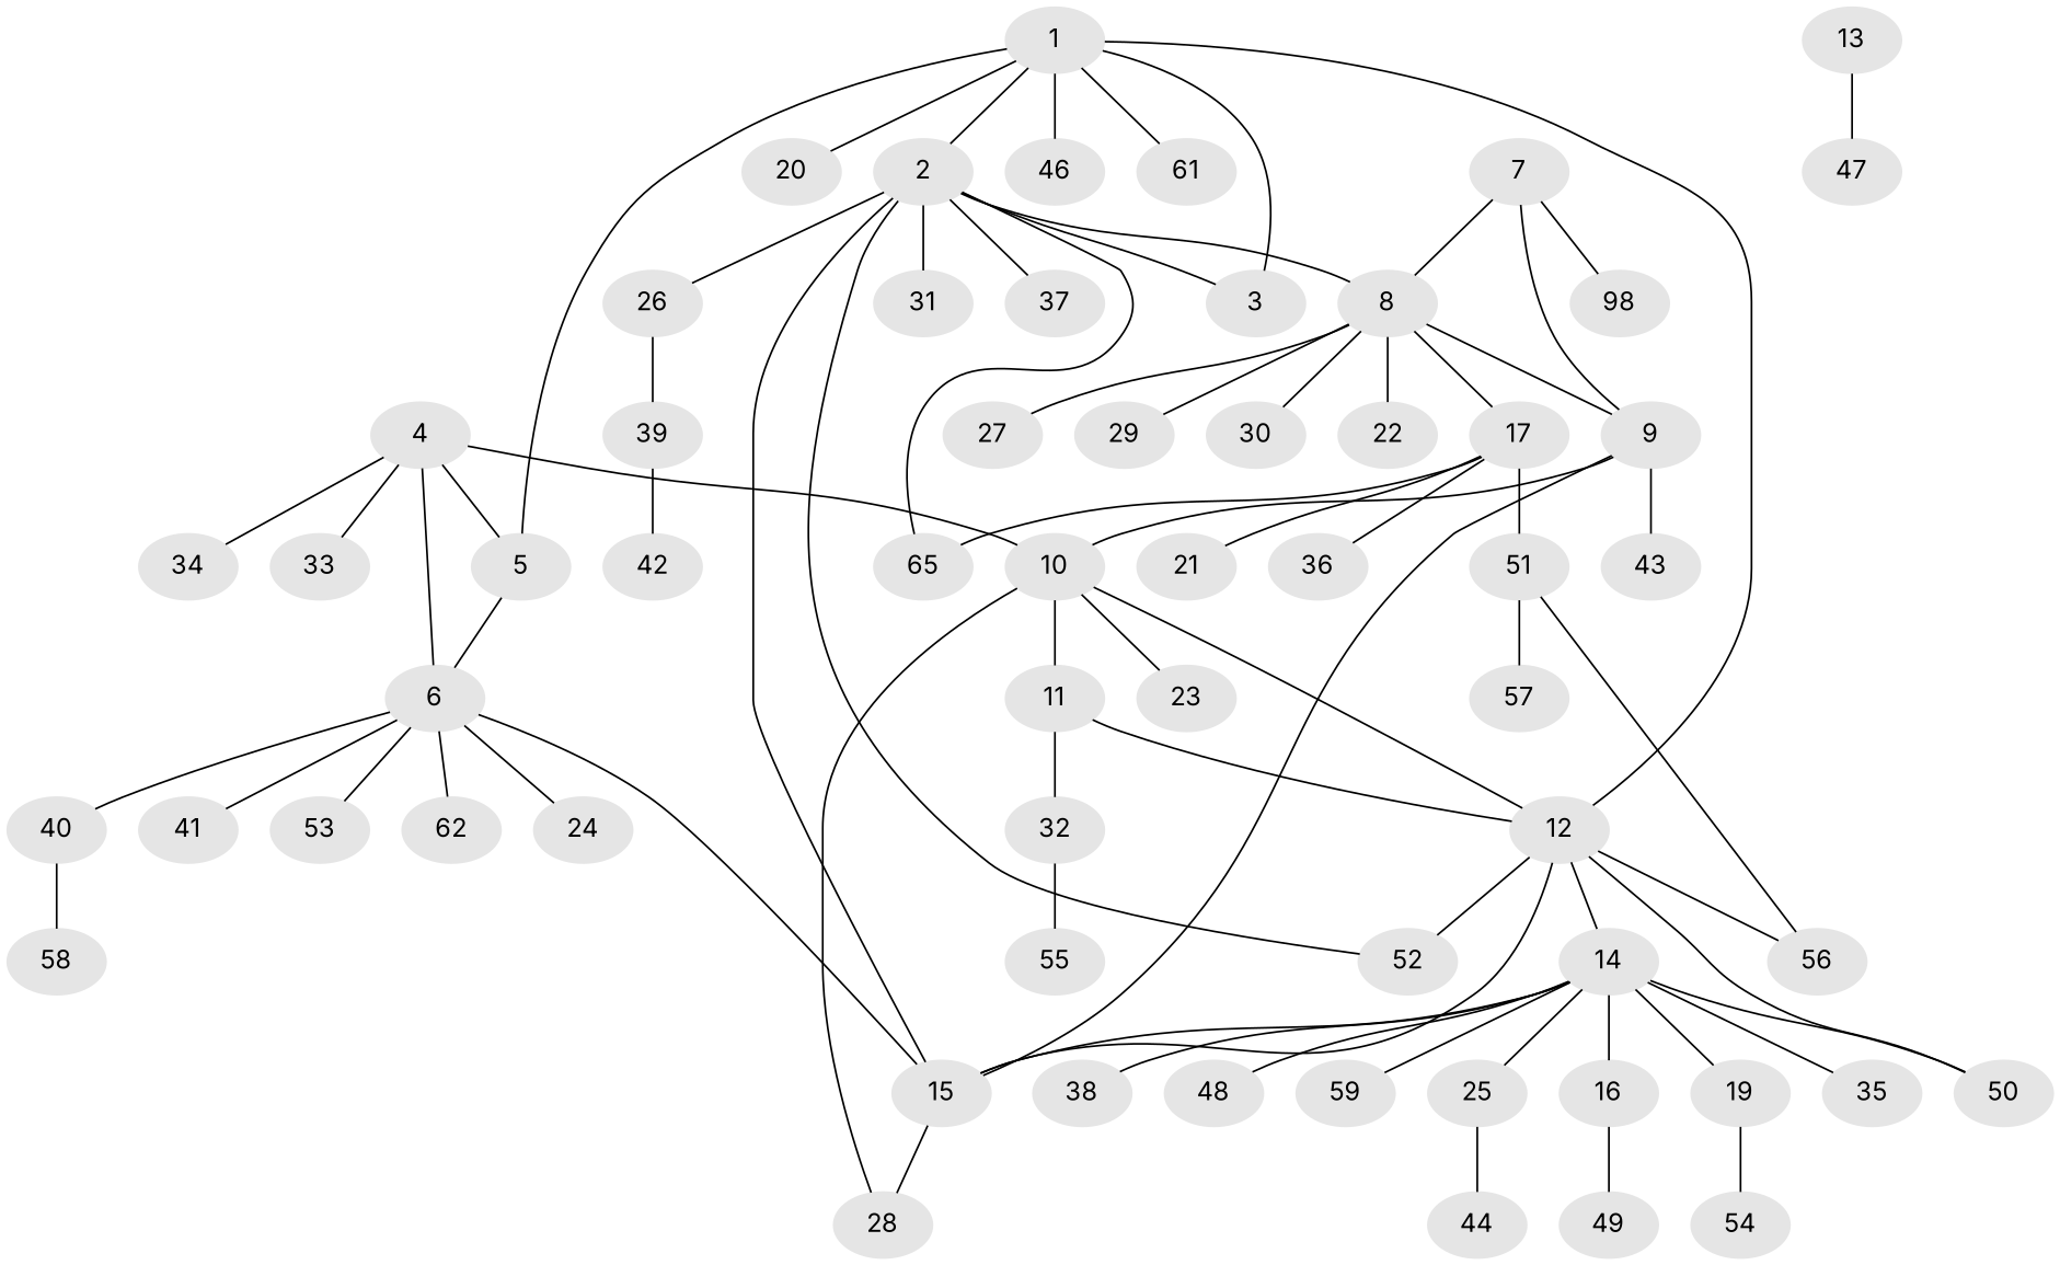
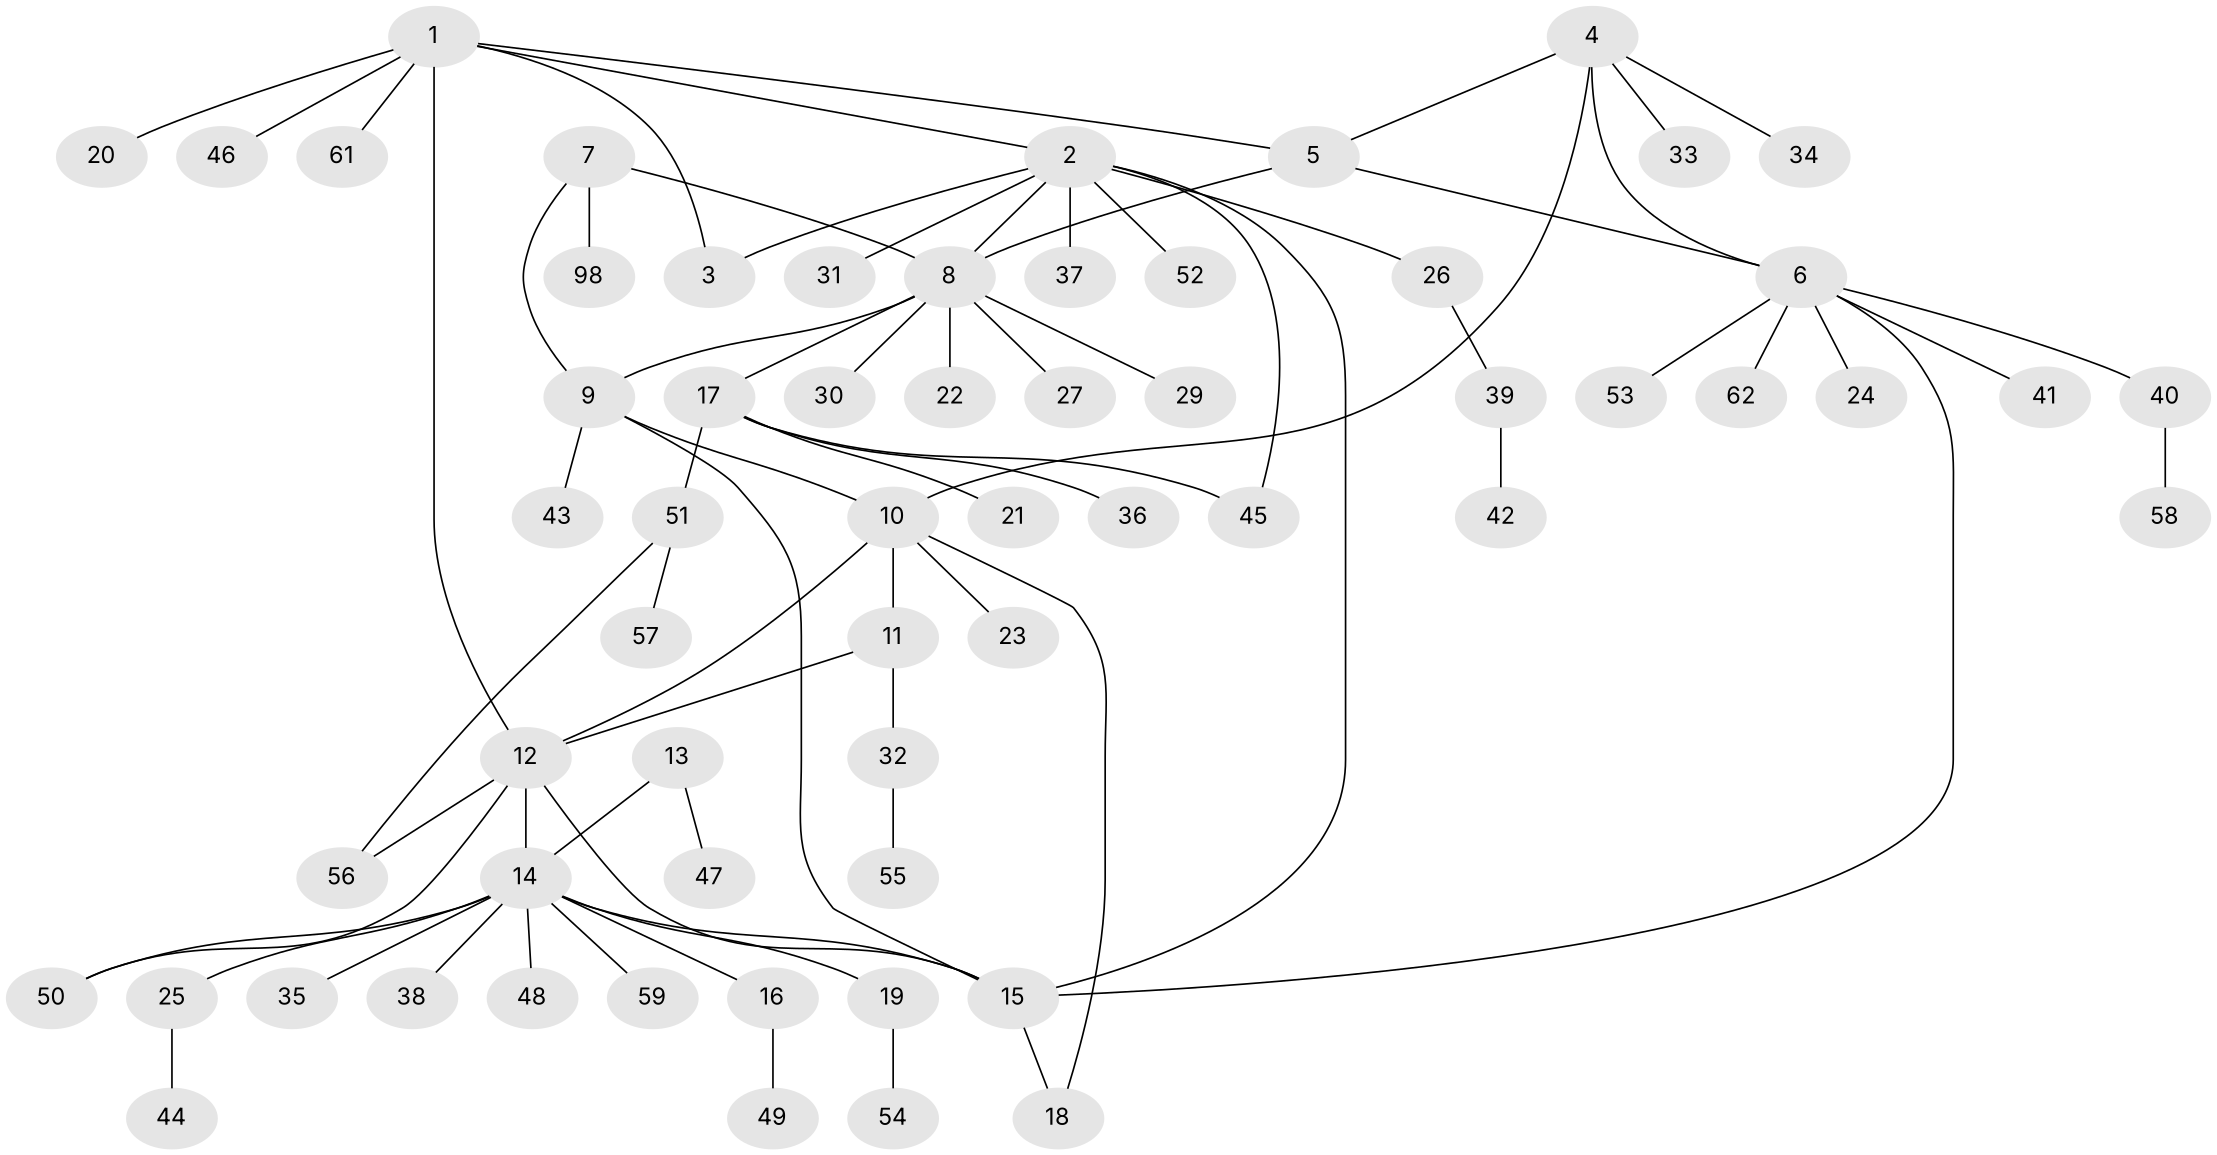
  graph {
    fontname=Inter
    node [color=gray90 fontname=Inter style=filled]
    edge [fontname=Inter]
    1
    2
    3
    5
    12
    20
    46
    61
    8
    15
    26
    31
    37
-   45 [label=65]
+   45
    52
    6
    14
    50
    56
    9
    17
    22
    27
    29
    30
-   28
+   28 [label=18]
    39
    4
    10
    33
    34
    24
    40
    41
    53
    n36 [label=62]
    11
    23
    58
    7
    n41 [label=98]
    43
    21
    36
    51
    32
    55
    16
    19
    25
    35
    38
    48
    59
    13
    47
    49
    54
    44
    57
    42
    1 -- 2
    1 -- 3
    1 -- 5
    1 -- 12
    1 -- 20
    1 -- 46
    1 -- 61
    2 -- 3
    2 -- 8
    2 -- 15
    2 -- 26
    2 -- 31
    2 -- 37
    2 -- 45
    2 -- 52
+   5 -- 8
    5 -- 6
    12 -- 15
-   12 -- 52
    12 -- 14
    12 -- 50
    12 -- 56
    8 -- 9
    8 -- 17
    8 -- 22
    8 -- 27
    8 -- 29
    8 -- 30
    15 -- 28
    26 -- 39
    6 -- 15
    6 -- 24
    6 -- 40
    6 -- 41
    6 -- 53
    6 -- n36
    14 -- 15
    14 -- 50
    14 -- 16
    14 -- 19
    14 -- 25
    14 -- 35
    14 -- 38
    14 -- 48
    14 -- 59
    9 -- 15
    9 -- 10
    9 -- 43
    17 -- 45
    17 -- 21
    17 -- 36
    17 -- 51
    39 -- 42
    4 -- 5
    4 -- 6
    4 -- 10
    4 -- 33
    4 -- 34
    10 -- 12
    10 -- 28
    10 -- 11
    10 -- 23
    40 -- 58
    11 -- 12
    11 -- 32
    7 -- 8
    7 -- 9
    7 -- n41
    51 -- 56
    51 -- 57
    32 -- 55
    16 -- 49
    19 -- 54
    25 -- 44
+   13 -- 14
    13 -- 47
  }
